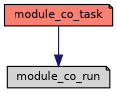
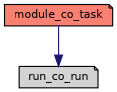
  digraph {
    rankdir=TB
    node [color=black fontname=Helvetica fontsize=10 shape=note style=filled]
    n1 [fillcolor=salmon fontcolor=black height=0.2 label=module_co_task width=0.4]
-   n2 [fillcolor=lightgrey height=0.2 label=module_co_run width=0.4]
+   n2 [fillcolor=lightgrey height=0.2 label=run_co_run width=0.4]
    n1 -> n2 [color=midnightblue fontname=Helvetica fontsize=10 labelfontname=Helvetica labelfontsize=10 style=solid]
  }
